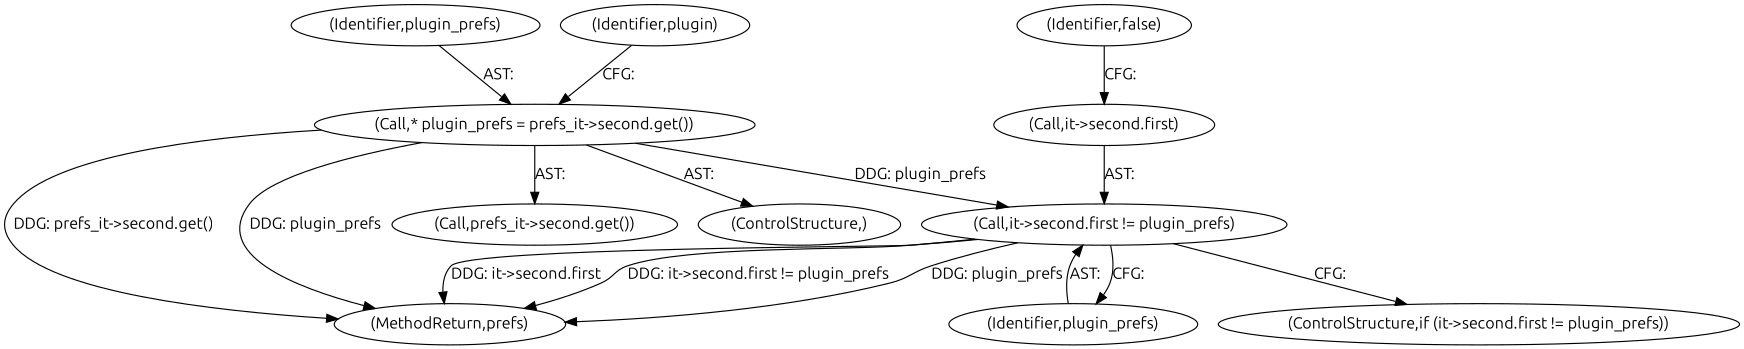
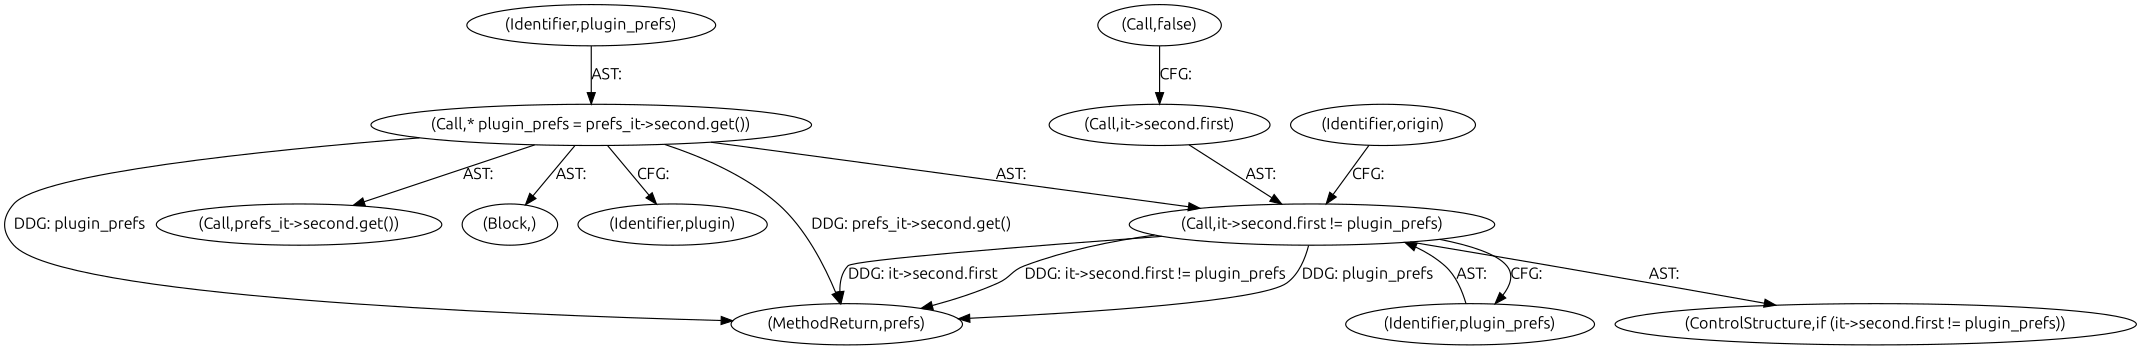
  digraph {
    fontname=Ubuntu
    node [fontname=Ubuntu]
    edge [fontname=Ubuntu]
    n1 [label="(Call,it->second.first != plugin_prefs)"]
    n2 [label="(ControlStructure,if (it->second.first != plugin_prefs))"]
    n3 [label="(Identifier,plugin_prefs)"]
    n4 [label="(MethodReturn,prefs)"]
    n5 [label="(Call,* plugin_prefs = prefs_it->second.get())"]
    n6 [label="(Call,prefs_it->second.get())"]
-   n7 [label="(ControlStructure,)"]
+   n7 [label="(Block,)"]
    n8 [label="(Identifier,plugin_prefs)"]
    n9 [label="(Call,it->second.first)"]
+   n10 [label="(Identifier,origin)"]
    n11 [label="(Identifier,plugin)"]
-   n12 [label="(Identifier,false)"]
-   n1 -> n2 [label="CFG: "]
+   n12 [label="(Call,false)"]
+   n1 -> n2 [label="AST: "]
    n1 -> n3 [label="CFG: "]
    n1 -> n4 [label="DDG: it->second.first"]
    n1 -> n4 [label="DDG: it->second.first != plugin_prefs"]
    n1 -> n4 [label="DDG: plugin_prefs"]
    n3 -> n1 [label="AST: "]
-   n5 -> n1 [label="DDG: plugin_prefs"]
+   n5 -> n1 [label="AST: "]
    n5 -> n4 [label="DDG: prefs_it->second.get()"]
    n5 -> n4 [label="DDG: plugin_prefs"]
    n5 -> n6 [label="AST: "]
    n5 -> n7 [label="AST: "]
    n8 -> n5 [label="AST: "]
    n9 -> n1 [label="AST: "]
-   n11 -> n5 [label="CFG: "]
+   n10 -> n1 [label="CFG: "]
+   n5 -> n11 [label="CFG: "]
    n12 -> n9 [label="CFG: "]
  }
